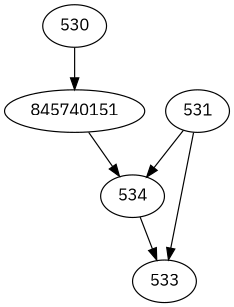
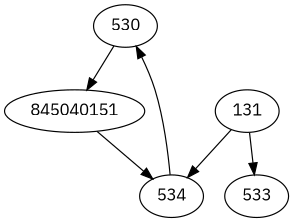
  strict digraph {
    fontname="IBM Plex Sans"
    node [fontname="IBM Plex Sans"]
    edge [fontname="IBM Plex Sans"]
    530
-   845040151 [label=845740151]
+   845040151
    534
-   531
+   531 [label=131]
    533
    530 -> 845040151
    845040151 -> 534
-   534 -> 533
+   534 -> 530
    531 -> 534
    531 -> 533
  }
